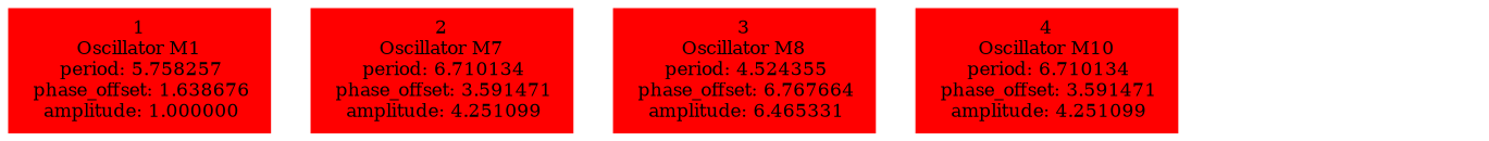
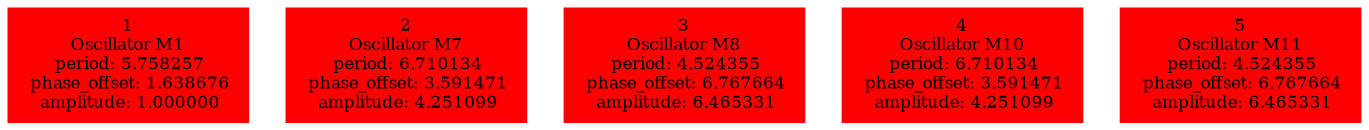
  digraph {
    forcelabels=true
    node [color=red fontsize=8 shape=box style=filled]
    n1 [label=<1<BR />Oscillator M1<BR /> period: 5.758257<BR /> phase_offset: 1.638676<BR /> amplitude: 1.000000>]
    n2 [label=<2<BR />Oscillator M7<BR /> period: 6.710134<BR /> phase_offset: 3.591471<BR /> amplitude: 4.251099>]
    n3 [label=<3<BR />Oscillator M8<BR /> period: 4.524355<BR /> phase_offset: 6.767664<BR /> amplitude: 6.465331>]
    n4 [label=<4<BR />Oscillator M10<BR /> period: 6.710134<BR /> phase_offset: 3.591471<BR /> amplitude: 4.251099>]
+   n5 [label=<5<BR />Oscillator M11<BR /> period: 4.524355<BR /> phase_offset: 6.767664<BR /> amplitude: 6.465331>]
  }
